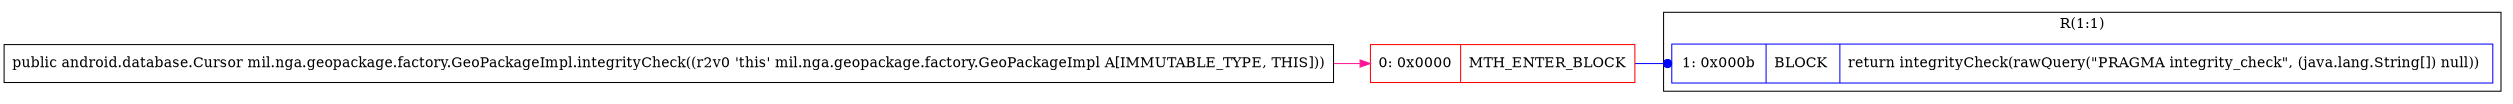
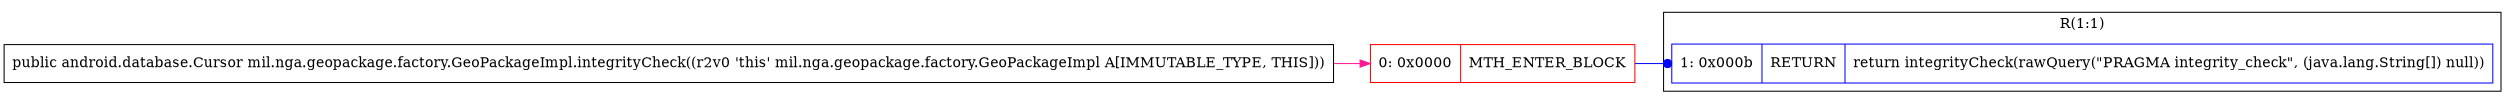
  digraph {
    rankdir=LR
    node [shape=record]
-   n1 [color=blue label="{1\:\ 0x000b|BLOCK\l|return integrityCheck(rawQuery(\"PRAGMA integrity_check\", (java.lang.String[]) null))\l}"]
+   n1 [color=blue label="{1\:\ 0x000b|RETURN\l|return integrityCheck(rawQuery(\"PRAGMA integrity_check\", (java.lang.String[]) null))\l}"]
    n2 [color=red label="{0\:\ 0x0000|MTH_ENTER_BLOCK\l}"]
    n3 [label="{public android.database.Cursor mil.nga.geopackage.factory.GeoPackageImpl.integrityCheck((r2v0 'this' mil.nga.geopackage.factory.GeoPackageImpl A[IMMUTABLE_TYPE, THIS])) }"]
    subgraph cluster_1 {
      label="R(1:1)"
      n1
    }
    n2 -> n1 [color=blue arrowhead=dot]
    n3 -> n2 [color=deeppink arrowhead=normal]
  }
